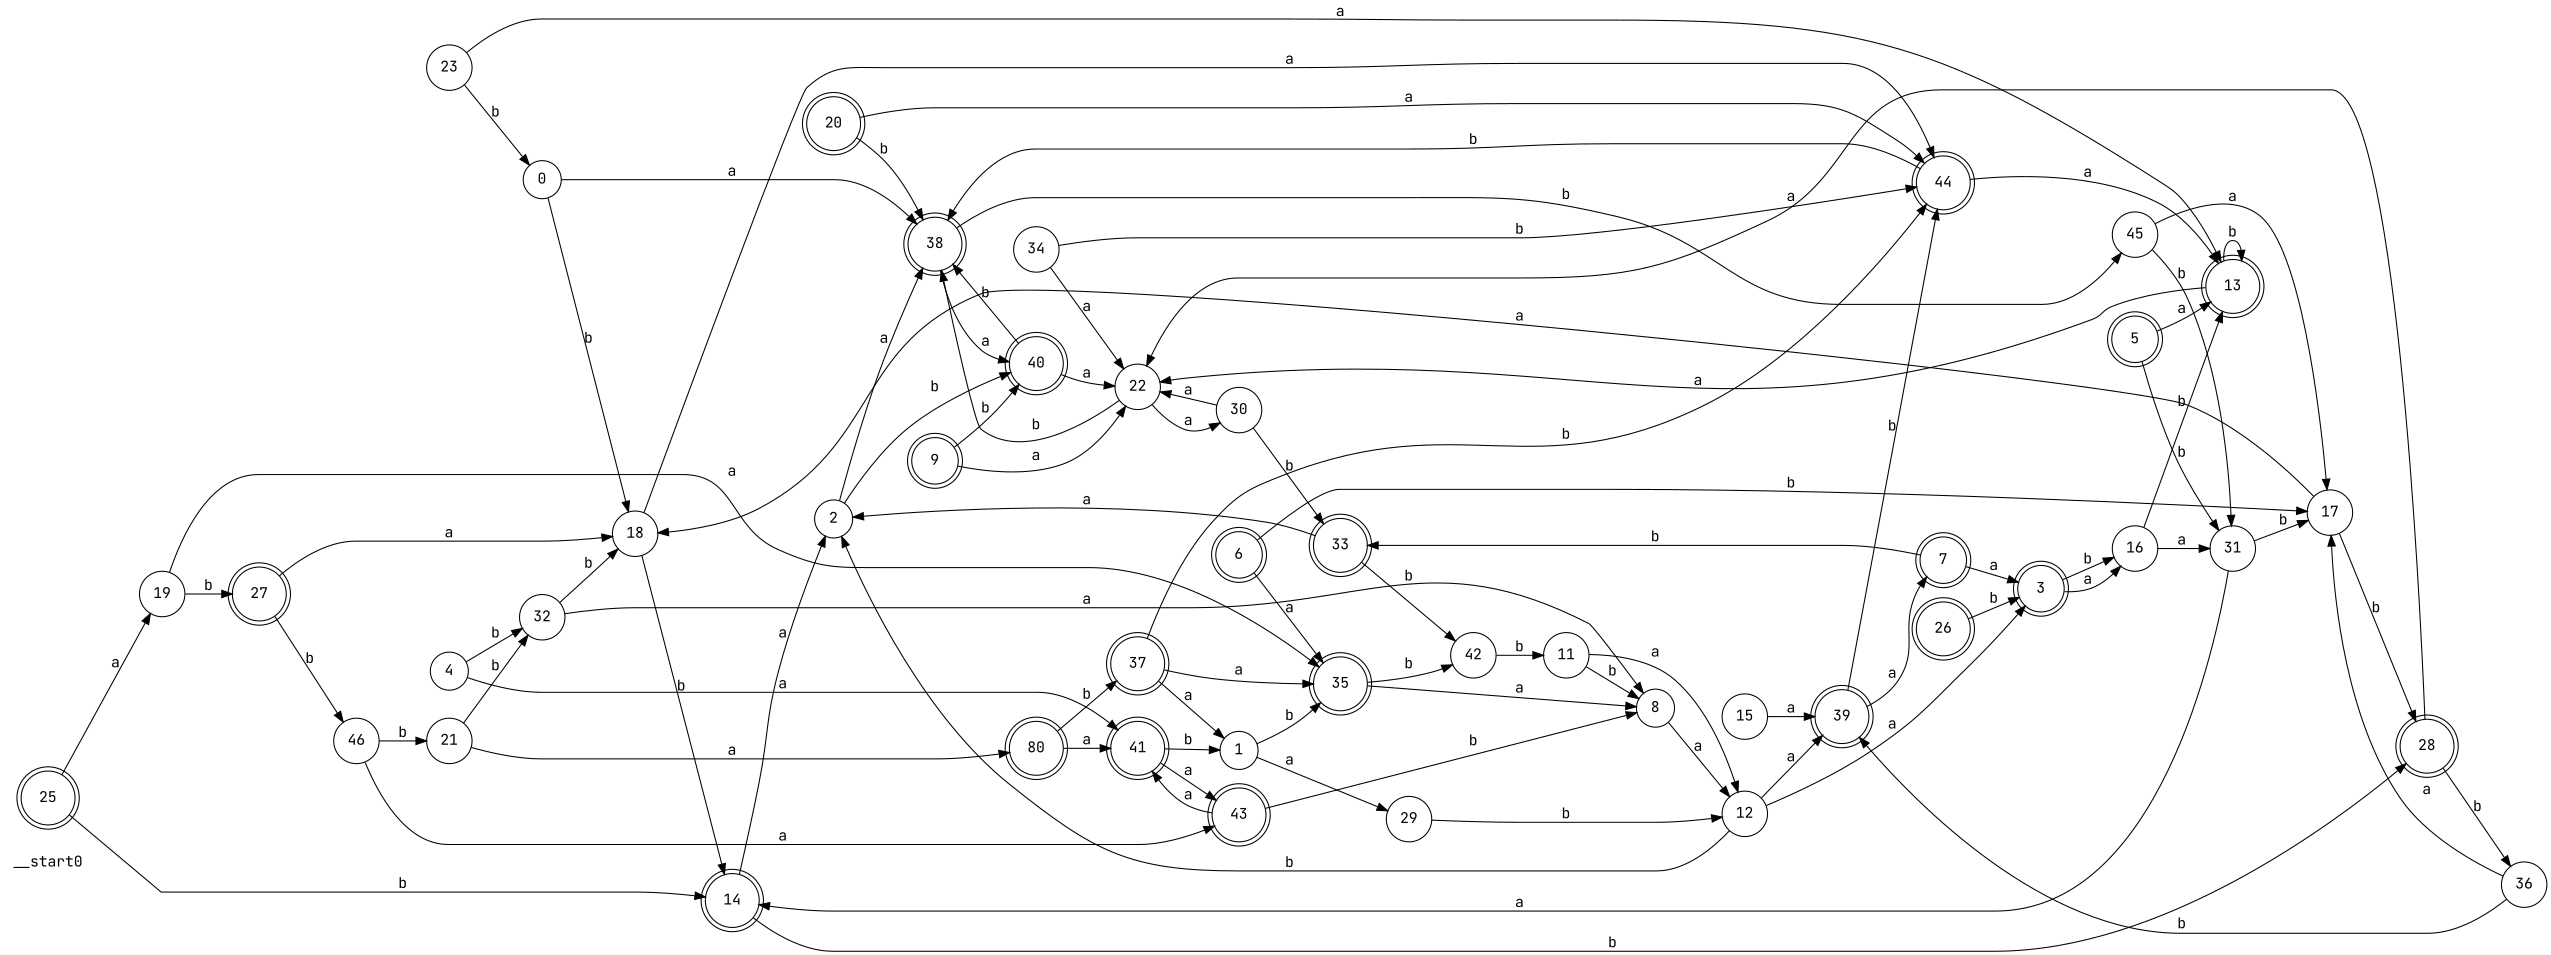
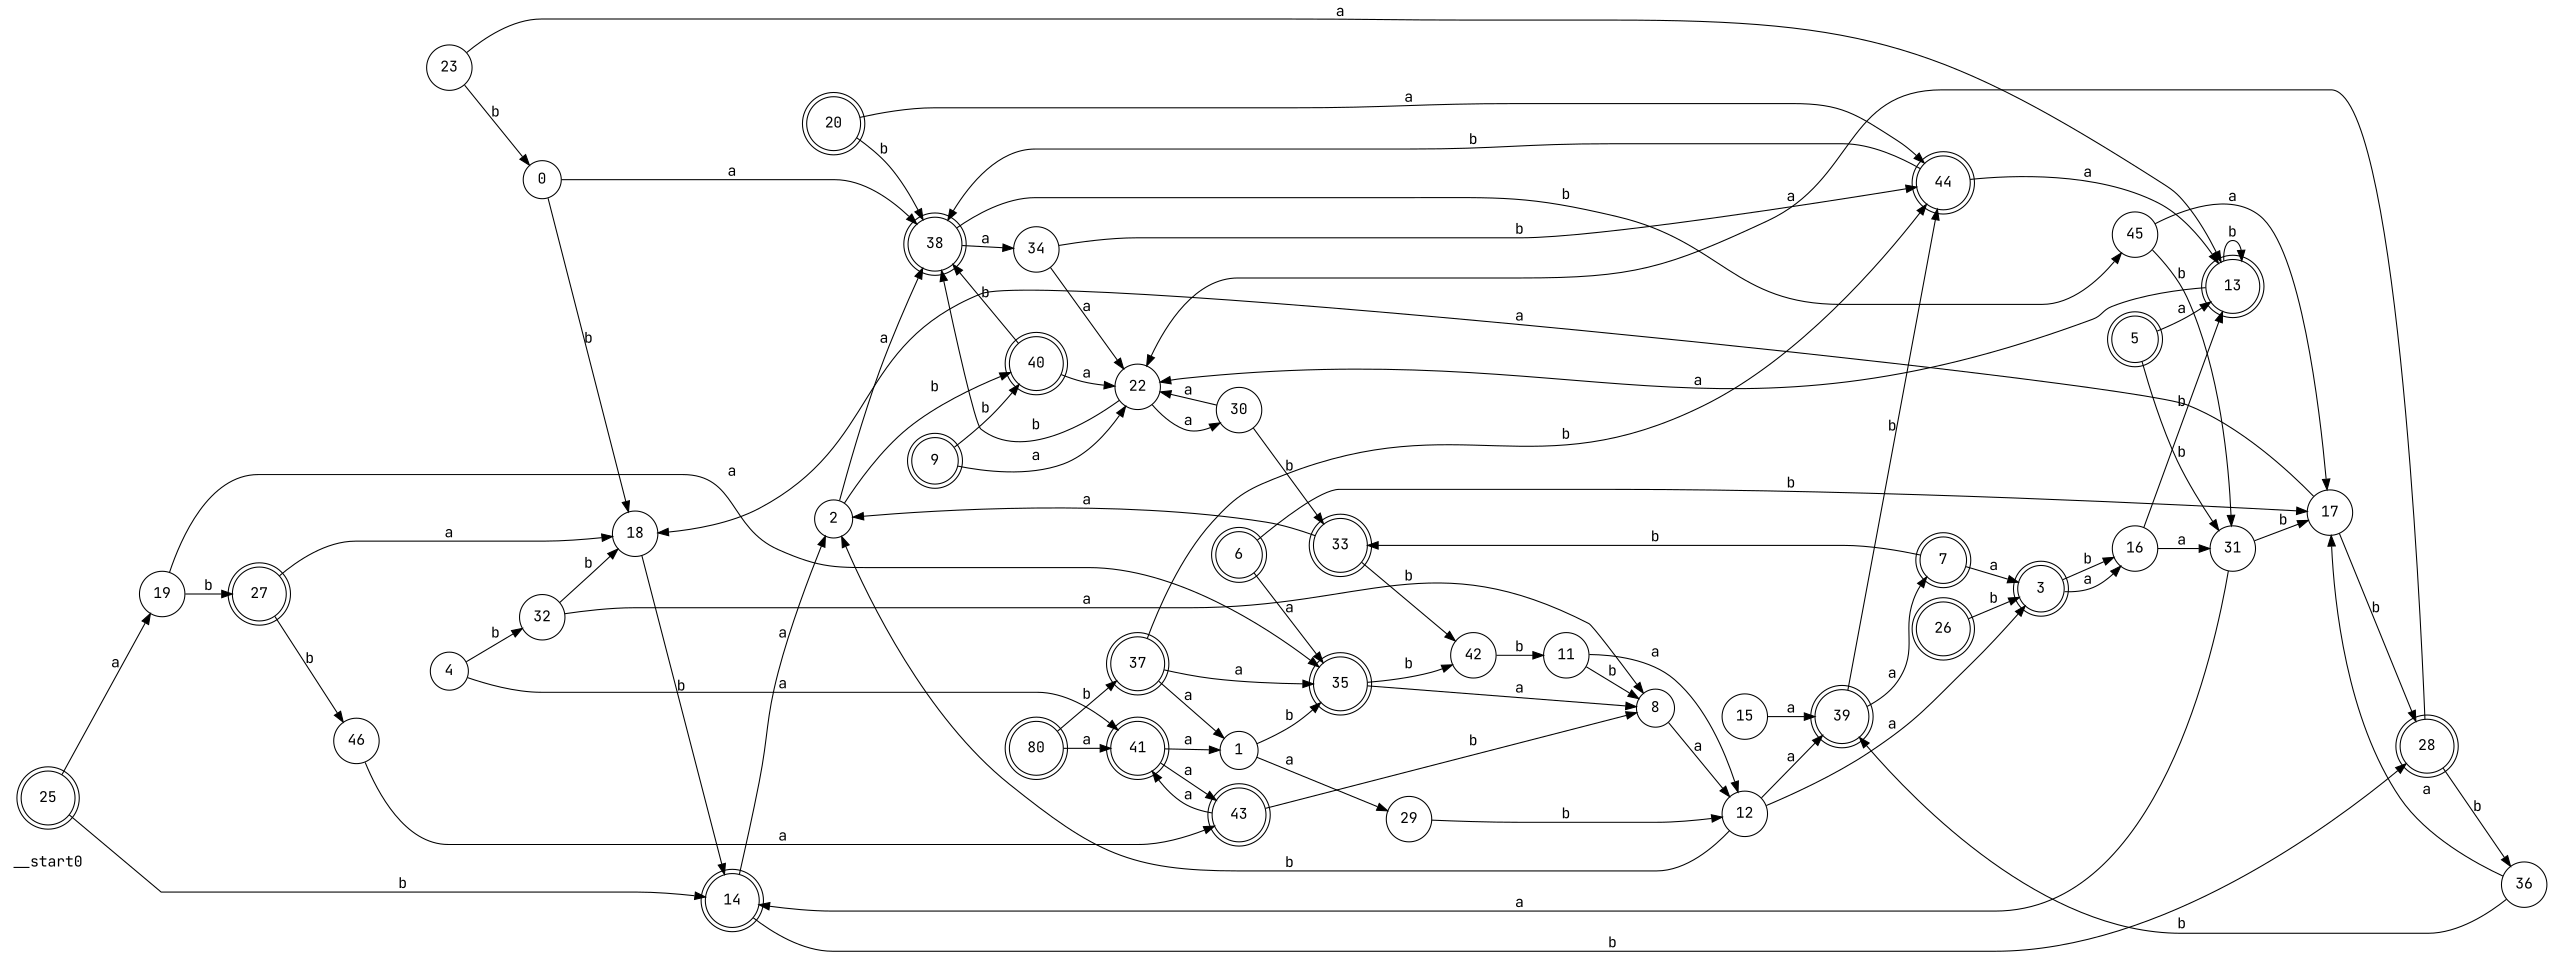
  digraph {
    fontname="JetBrains Mono"
    rankdir=LR
    node [fontname="JetBrains Mono" shape=circle color=black fillcolor=white style=filled]
    edge [fontname="JetBrains Mono"]
    __start0 [shape=none color="" fillcolor="" style=""]
    n2 [label=0]
    n3 [label=18]
    n4 [label=38 shape=doublecircle style="rounded,filled"]
    n5 [label=14 shape=doublecircle style="rounded,filled"]
    n6 [label=44 shape=doublecircle style="rounded,filled"]
    n7 [label=40 shape=doublecircle style="rounded,filled"]
    n8 [label=45]
    n9 [label=1]
    n10 [label=29]
    n11 [label=35 shape=doublecircle style="rounded,filled"]
    n12 [label=12]
    n13 [label=8]
    n14 [label=42]
    n15 [label=2]
    n16 [label=22]
    n17 [label=3 shape=doublecircle style="rounded,filled"]
    n18 [label=16]
    n19 [label=13 shape=doublecircle style="rounded,filled"]
    n20 [label=31]
    n21 [label=4]
    n22 [label=32]
    n23 [label=41 shape=doublecircle style="rounded,filled"]
    n24 [label=43 shape=doublecircle style="rounded,filled"]
    n25 [label=5 shape=doublecircle style="rounded,filled"]
    n26 [label=17]
    n27 [label=6 shape=doublecircle style="rounded,filled"]
    n28 [label=28 shape=doublecircle style="rounded,filled"]
    n29 [label=7 shape=doublecircle style="rounded,filled"]
    n30 [label=33 shape=doublecircle style="rounded,filled"]
    n31 [label=39 shape=doublecircle style="rounded,filled"]
    n32 [label=9 shape=doublecircle style="rounded,filled"]
    n33 [label=30]
    n34 [label=80 shape=doublecircle style="rounded,filled"]
    n35 [label=37 shape=doublecircle style="rounded,filled"]
    n36 [label=11]
    n37 [label=36]
    n38 [label=15]
    n39 [label=19]
    n40 [label=27 shape=doublecircle style="rounded,filled"]
    n41 [label=46]
    n42 [label=20 shape=doublecircle style="rounded,filled"]
-   n43 [label=21]
    n44 [label=23]
    n45 [label=25 shape=doublecircle style="rounded,filled"]
    n46 [label=26 shape=doublecircle style="rounded,filled"]
    n47 [label=34]
    n2 -> n3 [label=b]
    n2 -> n4 [label=a]
    n3 -> n5 [label=b]
-   n3 -> n6 [label=a]
-   n4 -> n7 [label=a]
+   n4 -> n47 [label=a]
    n4 -> n8 [label=b]
    n5 -> n15 [label=a]
    n5 -> n28 [label=b]
    n6 -> n4 [label=b]
    n6 -> n19 [label=a]
    n7 -> n4 [label=b]
    n7 -> n16 [label=a]
    n8 -> n20 [label=b]
    n8 -> n26 [label=a]
    n9 -> n10 [label=a]
    n9 -> n11 [label=b]
    n10 -> n12 [label=b]
    n11 -> n13 [label=a]
    n11 -> n14 [label=b]
    n12 -> n15 [label=b]
    n12 -> n17 [label=a]
    n12 -> n31 [label=a]
    n13 -> n12 [label=a]
    n14 -> n36 [label=b]
    n15 -> n4 [label=a]
    n15 -> n7 [label=b]
    n16 -> n4 [label=b]
    n16 -> n33 [label=a]
    n17 -> n18 [label=a]
    n17 -> n18 [label=b]
    n18 -> n19 [label=b]
    n18 -> n20 [label=a]
    n19 -> n16 [label=a]
    n19 -> n19 [label=b]
    n20 -> n5 [label=a]
    n20 -> n26 [label=b]
    n21 -> n22 [label=b]
    n21 -> n23 [label=a]
    n22 -> n3 [label=b]
    n22 -> n13 [label=a]
-   n23 -> n9 [label=b]
+   n23 -> n9 [label=a]
    n23 -> n24 [label=a]
    n24 -> n13 [label=b]
    n24 -> n23 [label=a]
    n25 -> n19 [label=a]
    n25 -> n20 [label=b]
    n26 -> n3 [label=a]
    n26 -> n28 [label=b]
    n27 -> n11 [label=a]
    n27 -> n26 [label=b]
    n28 -> n16 [label=a]
    n28 -> n37 [label=b]
    n29 -> n17 [label=a]
    n29 -> n30 [label=b]
    n30 -> n14 [label=b]
    n30 -> n15 [label=a]
    n31 -> n6 [label=b]
    n31 -> n29 [label=a]
    n32 -> n7 [label=b]
    n32 -> n16 [label=a]
    n33 -> n16 [label=a]
    n33 -> n30 [label=b]
    n34 -> n23 [label=a]
    n34 -> n35 [label=b]
    n35 -> n6 [label=b]
    n35 -> n9 [label=a]
    n35 -> n11 [label=a]
    n36 -> n12 [label=a]
    n36 -> n13 [label=b]
    n37 -> n26 [label=a]
    n37 -> n31 [label=b]
    n38 -> n31 [label=a]
    n39 -> n11 [label=a]
    n39 -> n40 [label=b]
    n40 -> n3 [label=a]
    n40 -> n41 [label=b]
    n41 -> n24 [label=a]
-   n41 -> n43 [label=b]
    n42 -> n4 [label=b]
    n42 -> n6 [label=a]
-   n43 -> n22 [label=b]
-   n43 -> n34 [label=a]
    n44 -> n2 [label=b]
    n44 -> n19 [label=a]
    n45 -> n5 [label=b]
    n45 -> n39 [label=a]
    n46 -> n17 [label=b]
    n47 -> n6 [label=b]
    n47 -> n16 [label=a]
  }
